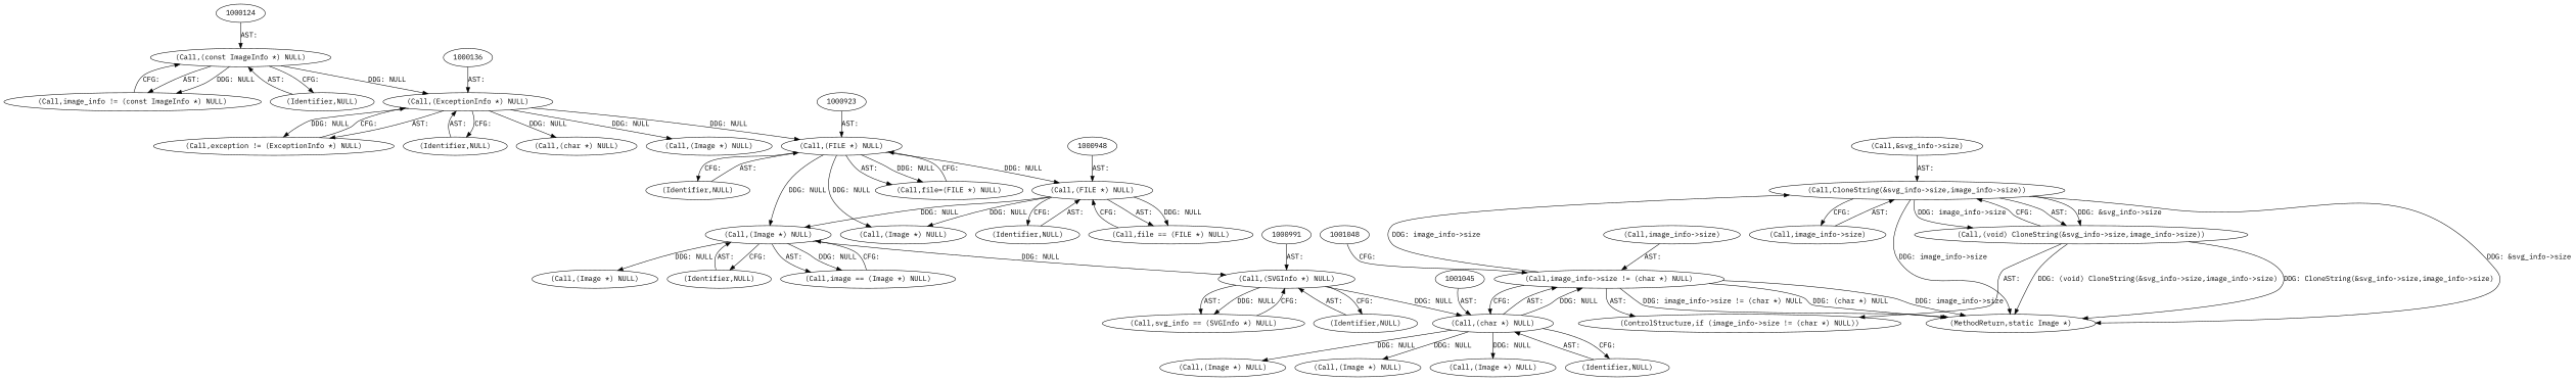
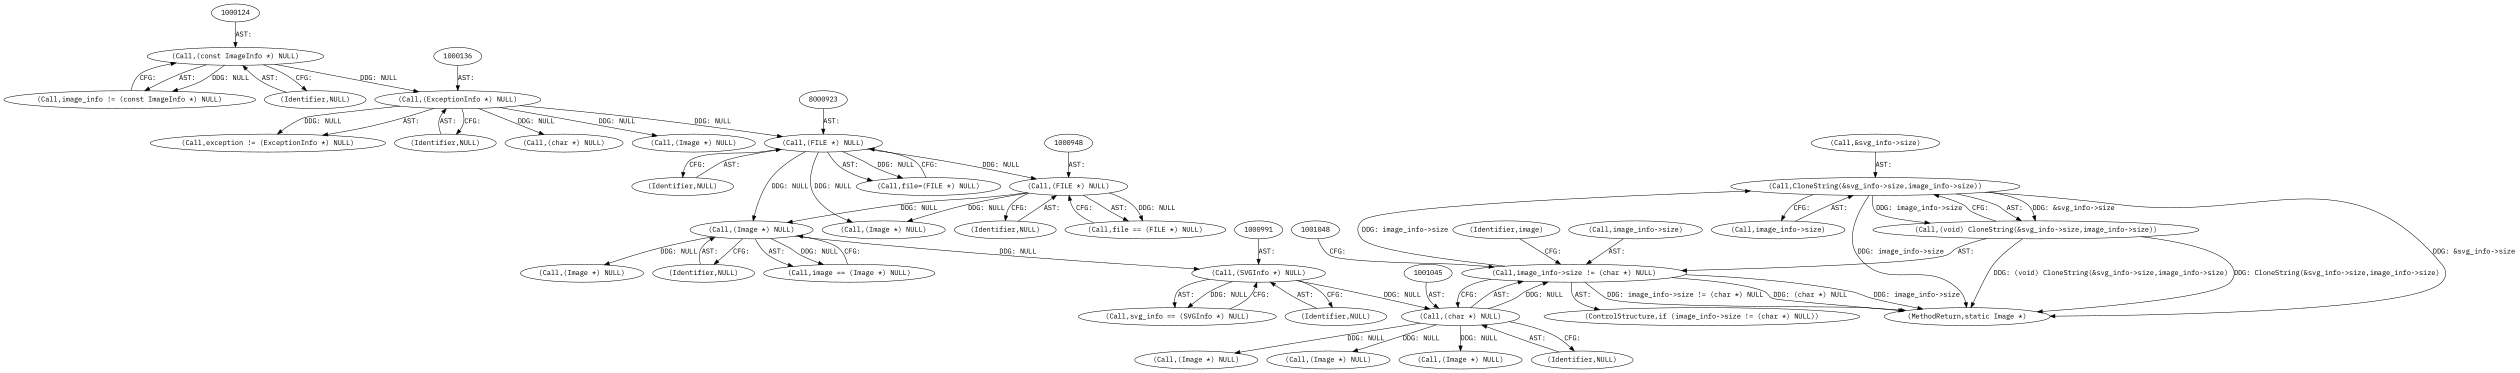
  digraph {
    fontname="IBM Plex Mono"
    node [fontname="IBM Plex Mono"]
    edge [fontname="IBM Plex Mono"]
    n1 [label="(Call,CloneString(&svg_info->size,image_info->size))"]
    n2 [label="(Call,(void) CloneString(&svg_info->size,image_info->size))"]
    n3 [label="(Call,image_info->size)"]
    n4 [label="(MethodReturn,static Image *)"]
    n5 [label="(ControlStructure,if (image_info->size != (char *) NULL))"]
    n6 [label="(Call,image_info->size != (char *) NULL)"]
    n7 [label="(Call,(char *) NULL)"]
    n8 [label="(Call,(Image *) NULL)"]
    n9 [label="(Call,(Image *) NULL)"]
    n10 [label="(Call,(Image *) NULL)"]
    n11 [label="(Identifier,NULL)"]
    n12 [label="(Call,(SVGInfo *) NULL)"]
    n13 [label="(Call,svg_info == (SVGInfo *) NULL)"]
    n14 [label="(Identifier,NULL)"]
    n15 [label="(Call,(Image *) NULL)"]
    n16 [label="(Call,(Image *) NULL)"]
    n17 [label="(Call,image == (Image *) NULL)"]
    n18 [label="(Identifier,NULL)"]
    n19 [label="(Call,(FILE *) NULL)"]
    n20 [label="(Call,file == (FILE *) NULL)"]
    n21 [label="(Call,(Image *) NULL)"]
    n22 [label="(Identifier,NULL)"]
    n23 [label="(Call,(FILE *) NULL)"]
    n24 [label="(Call,file=(FILE *) NULL)"]
    n25 [label="(Identifier,NULL)"]
    n26 [label="(Call,(ExceptionInfo *) NULL)"]
    n27 [label="(Call,(Image *) NULL)"]
    n28 [label="(Call,exception != (ExceptionInfo *) NULL)"]
    n29 [label="(Identifier,NULL)"]
    n30 [label="(Call,(char *) NULL)"]
    n31 [label="(Call,(const ImageInfo *) NULL)"]
    n32 [label="(Call,image_info != (const ImageInfo *) NULL)"]
    n33 [label="(Identifier,NULL)"]
+   n34 [label="(Identifier,image)"]
    n35 [label="(Call,&svg_info->size)"]
    n36 [label="(Call,image_info->size)"]
    1001048
    1001045
    1000991
    1000948
-   1000923
+   1000923 [label=8000923]
    1000136
    1000124
    n1 -> n2 [label="AST: "]
    n1 -> n2 [label="DDG: &svg_info->size"]
    n1 -> n2 [label="DDG: image_info->size"]
    n1 -> n3 [label="CFG: "]
    n1 -> n4 [label="DDG: &svg_info->size"]
    n1 -> n4 [label="DDG: image_info->size"]
    n2 -> n1 [label="CFG: "]
    n2 -> n4 [label="DDG: CloneString(&svg_info->size,image_info->size)"]
    n2 -> n4 [label="DDG: (void) CloneString(&svg_info->size,image_info->size)"]
-   n2 -> n5 [label="AST: "]
+   n2 -> n6 [label="AST: "]
    n3 -> n1 [label="AST: "]
    n6 -> n1 [label="DDG: image_info->size"]
    n6 -> n4 [label="DDG: image_info->size"]
    n6 -> n4 [label="DDG: image_info->size != (char *) NULL"]
    n6 -> n4 [label="DDG: (char *) NULL"]
    n6 -> n5 [label="AST: "]
    n6 -> n7 [label="CFG: "]
    n7 -> n6 [label="AST: "]
    n7 -> n6 [label="DDG: NULL"]
    n7 -> n8 [label="DDG: NULL"]
    n7 -> n9 [label="DDG: NULL"]
    n7 -> n10 [label="DDG: NULL"]
    n7 -> n11 [label="CFG: "]
    n11 -> n7 [label="AST: "]
    n12 -> n7 [label="DDG: NULL"]
    n12 -> n13 [label="AST: "]
    n12 -> n13 [label="DDG: NULL"]
    n12 -> n14 [label="CFG: "]
    n13 -> n12 [label="CFG: "]
    n14 -> n12 [label="AST: "]
    n15 -> n12 [label="DDG: NULL"]
    n15 -> n16 [label="DDG: NULL"]
    n15 -> n17 [label="AST: "]
    n15 -> n17 [label="DDG: NULL"]
    n15 -> n18 [label="CFG: "]
    n17 -> n15 [label="CFG: "]
    n18 -> n15 [label="AST: "]
    n19 -> n15 [label="DDG: NULL"]
    n19 -> n20 [label="AST: "]
    n19 -> n20 [label="DDG: NULL"]
    n19 -> n21 [label="DDG: NULL"]
    n19 -> n22 [label="CFG: "]
    n20 -> n19 [label="CFG: "]
    n22 -> n19 [label="AST: "]
    n23 -> n15 [label="DDG: NULL"]
    n23 -> n19 [label="DDG: NULL"]
    n23 -> n21 [label="DDG: NULL"]
    n23 -> n24 [label="AST: "]
    n23 -> n24 [label="DDG: NULL"]
    n23 -> n25 [label="CFG: "]
    n24 -> n23 [label="CFG: "]
    n25 -> n23 [label="AST: "]
    n26 -> n23 [label="DDG: NULL"]
    n26 -> n27 [label="DDG: NULL"]
    n26 -> n28 [label="AST: "]
    n26 -> n28 [label="DDG: NULL"]
    n26 -> n29 [label="CFG: "]
    n26 -> n30 [label="DDG: NULL"]
-   n28 -> n26 [label="CFG: "]
    n29 -> n26 [label="AST: "]
    n31 -> n26 [label="DDG: NULL"]
    n31 -> n32 [label="AST: "]
    n31 -> n32 [label="DDG: NULL"]
    n31 -> n33 [label="CFG: "]
    n32 -> n31 [label="CFG: "]
    n33 -> n31 [label="AST: "]
+   n34 -> n6 [label="CFG: "]
    n35 -> n1 [label="AST: "]
    n36 -> n6 [label="AST: "]
    1001048 -> n6 [label="CFG: "]
    1001045 -> n7 [label="AST: "]
    1000991 -> n12 [label="AST: "]
    1000948 -> n19 [label="AST: "]
    1000923 -> n23 [label="AST: "]
    1000136 -> n26 [label="AST: "]
    1000124 -> n31 [label="AST: "]
  }
